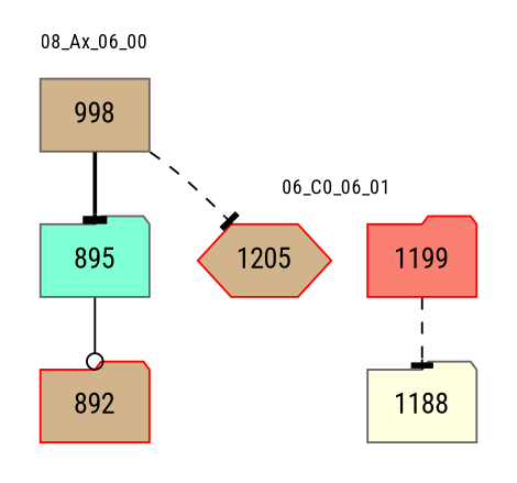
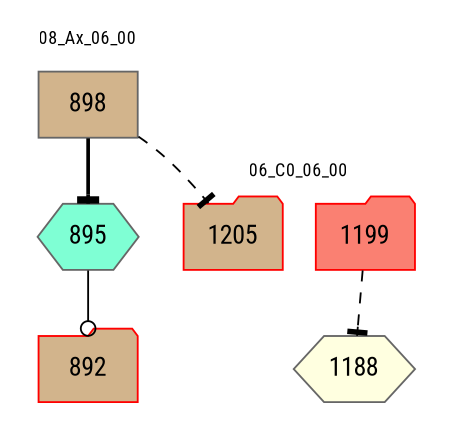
  digraph {
    fontname="Roboto Condensed"
    node [color=gray40 fillcolor=tan fontname="Roboto Condensed" shape=folder style=filled]
    edge [arrowhead=tee color=black fontname="Roboto Condensed" style=dashed]
-   n1 [label=998 shape=box]
-   n2 [fillcolor=aquamarine label=895]
+   n1 [label=898 shape=box]
+   n2 [fillcolor=aquamarine label=895 shape=hexagon]
    n3 [color=red label=892]
    n4 [color=red fillcolor=salmon label=1199]
-   n5 [fillcolor=lightyellow label=1188]
-   n6 [color=red label=1205 shape=hexagon]
+   n5 [fillcolor=lightyellow label=1188 shape=hexagon]
+   n6 [color=red label=1205]
    subgraph cluster_1 {
      color=white
      fontsize=10
      label="08_Ax_06_00"
      n1
      n2
      n3
    }
    subgraph cluster_2 {
      color=white
      fontsize=10
-     label="06_C0_06_01"
+     label="06_C0_06_00"
      n4
      n5
      n6
    }
    n1 -> n2 [style=bold]
    n1 -> n6
    n2 -> n3 [arrowhead=odot style=solid]
    n4 -> n5
  }
